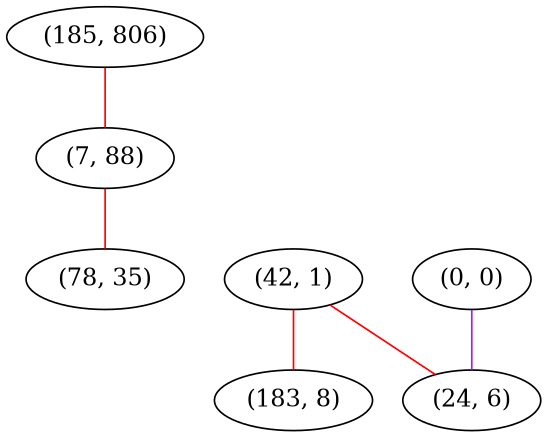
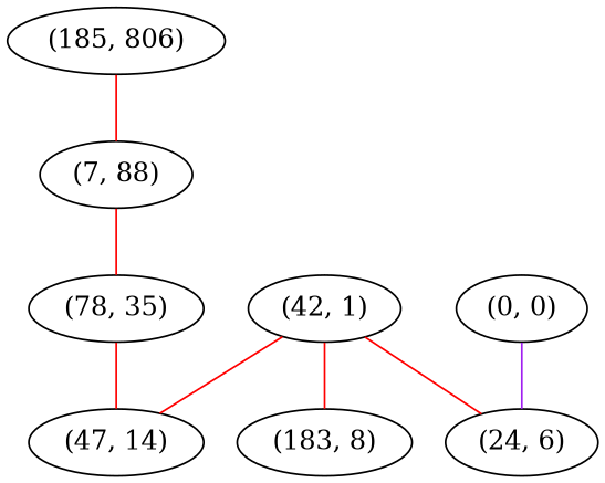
  graph {
    edge [color=red weight=1]
    n1 [label="(185, 806)"]
    "(7, 88)"
    "(78, 35)"
    n4 [label="(42, 1)"]
    "(24, 6)"
+   "(47, 14)"
    "(183, 8)"
    "(0, 0)"
    n1 -- "(7, 88)"
    "(7, 88)" -- "(78, 35)"
+   "(78, 35)" -- "(47, 14)"
    n4 -- "(24, 6)"
+   n4 -- "(47, 14)"
    n4 -- "(183, 8)"
    "(0, 0)" -- "(24, 6)" [color=purple weight=4]
  }
